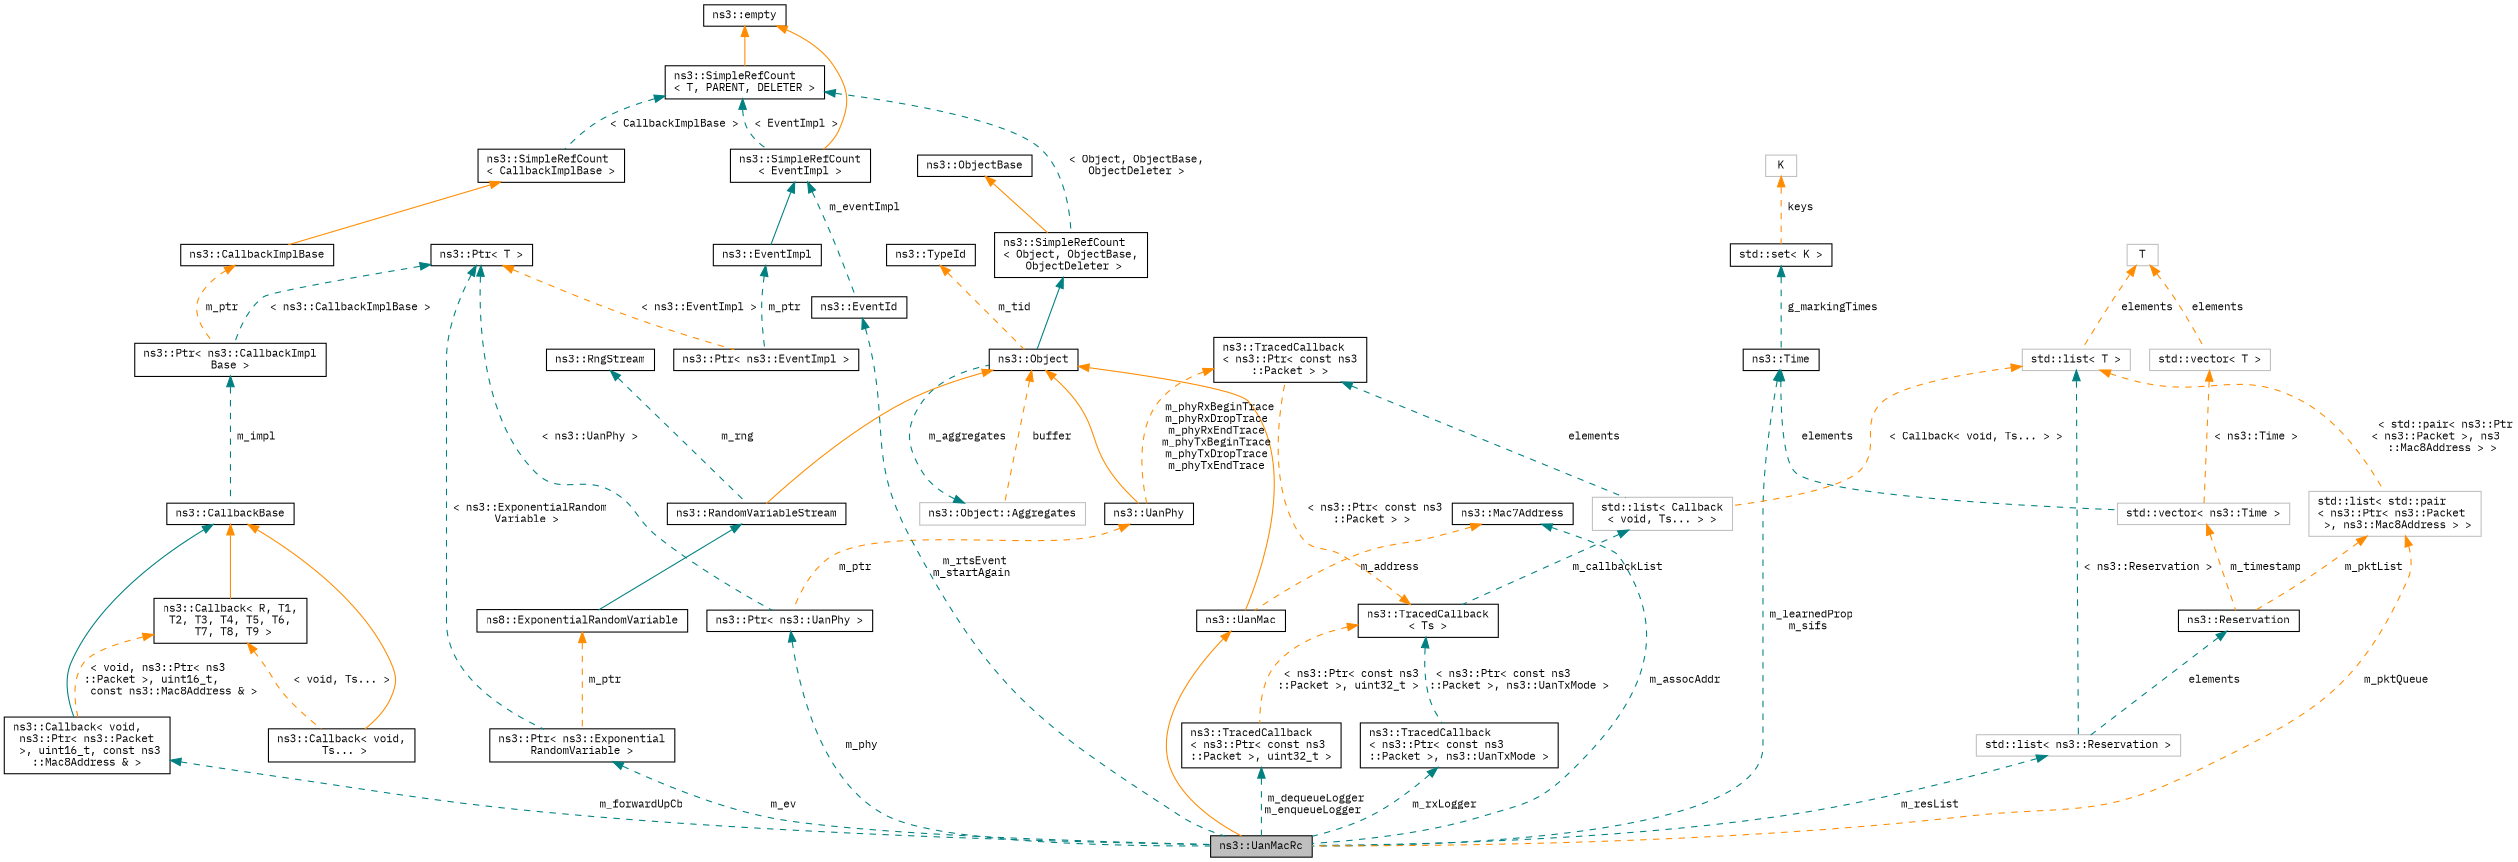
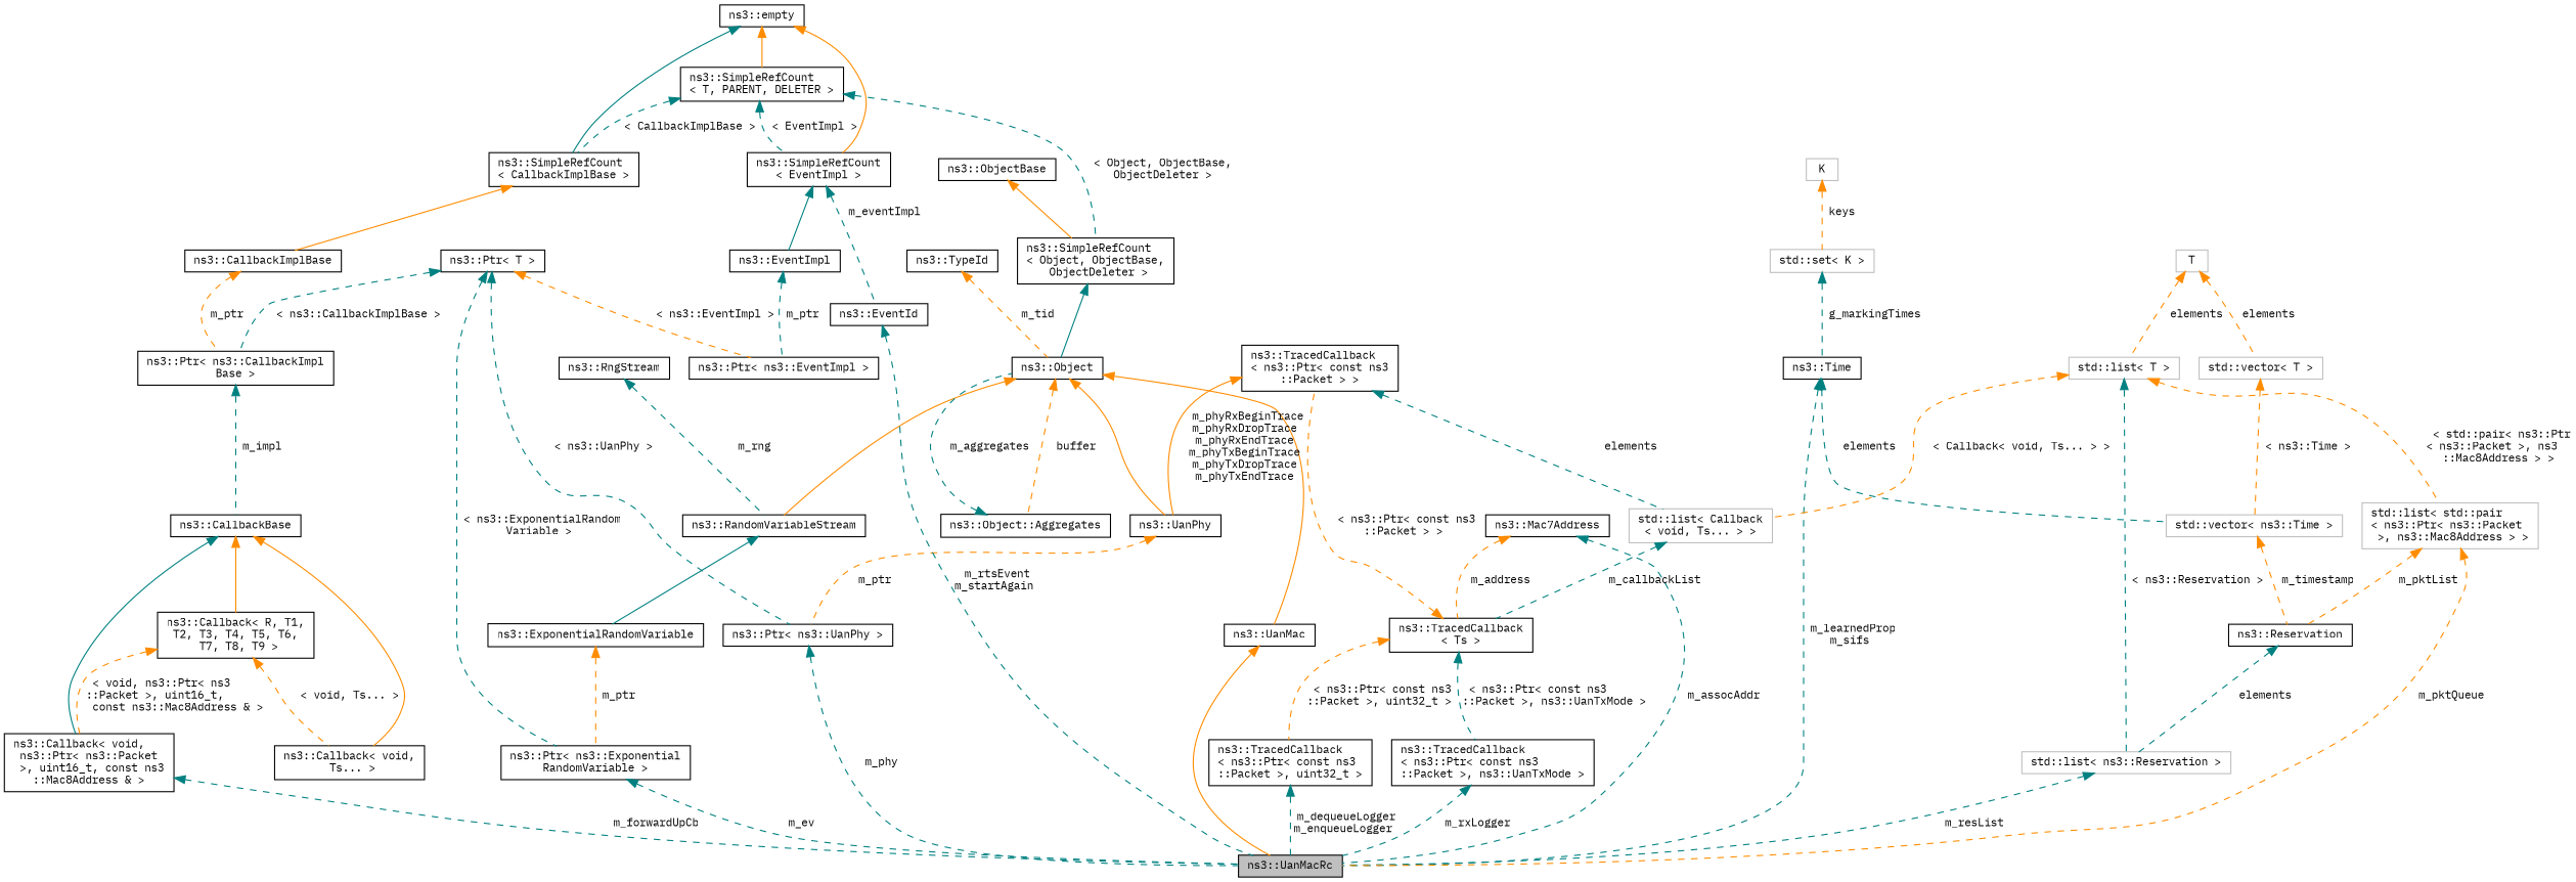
  digraph {
    fontname="IBM Plex Mono"
    rankdir=TB
    node [color=black fillcolor=white fontname="IBM Plex Mono" fontsize=10 shape=record style=filled]
    edge [color=teal dir=back fontname="IBM Plex Mono" fontsize=10 labelfontname=Helvetica labelfontsize=10 style=dashed]
    n1 [fillcolor=grey75 fontcolor=black height=0.2 label="ns3::UanMacRc" width=0.4]
    n2 [height=0.2 label="ns3::UanMac" width=0.4]
    n3 [height=0.2 label="ns3::Object" width=0.4]
-   n4 [color=grey75 height=0.2 label="ns3::Object::Aggregates" width=0.4]
+   n4 [height=0.2 label="ns3::Object::Aggregates" width=0.4]
    n5 [height=0.2 label="ns3::UanPhy" width=0.4]
    n6 [height=0.2 label="ns3::RandomVariableStream" width=0.4]
    n7 [height=0.2 label="ns3::Ptr\< ns3::UanPhy \>" width=0.4]
-   n8 [height=0.2 label="ns8::ExponentialRandomVariable" width=0.4]
+   n8 [height=0.2 label="ns3::ExponentialRandomVariable" width=0.4]
    n9 [height=0.2 label="ns3::SimpleRefCount\l\< Object, ObjectBase,\l ObjectDeleter \>" width=0.4]
    n10 [height=0.2 label="ns3::ObjectBase" width=0.4]
    n11 [height=0.2 label="ns3::SimpleRefCount\l\< T, PARENT, DELETER \>" width=0.4]
    n12 [height=0.2 label="ns3::SimpleRefCount\l\< CallbackImplBase \>" width=0.4]
    n13 [height=0.2 label="ns3::SimpleRefCount\l\< EventImpl \>" width=0.4]
    n14 [height=0.2 label="ns3::CallbackImplBase" width=0.4]
    n15 [height=0.2 label="ns3::EventId" width=0.4]
    n16 [height=0.2 label="ns3::EventImpl" width=0.4]
    n17 [height=0.2 label="ns3::empty" width=0.4]
    n18 [height=0.2 label="ns3::TypeId" width=0.4]
    n19 [height=0.2 label="ns3::Mac7Address" width=0.4]
    n20 [color=grey75 height=0.2 label="std::list\< ns3::Reservation \>" width=0.4]
    n21 [height=0.2 label="ns3::Reservation" width=0.4]
    n22 [color=grey75 height=0.2 label="std::vector\< ns3::Time \>" width=0.4]
    n23 [height=0.2 label="ns3::Time" width=0.4]
-   n24 [height=0.2 label="std::set\< K \>" width=0.4]
+   n24 [color=grey75 height=0.2 label="std::set\< K \>" width=0.4]
    n25 [color=grey75 height=0.2 label=K width=0.4]
    n26 [color=grey75 height=0.2 label="std::vector\< T \>" width=0.4]
    n27 [color=grey75 height=0.2 label=T width=0.4]
    n28 [color=grey75 height=0.2 label="std::list\< T \>" width=0.4]
    n29 [color=grey75 height=0.2 label="std::list\< std::pair\l\< ns3::Ptr\< ns3::Packet\l \>, ns3::Mac8Address \> \>" width=0.4]
    n30 [color=grey75 height=0.2 label="std::list\< Callback\l\< void, Ts... \> \>" width=0.4]
    n31 [height=0.2 label="ns3::TracedCallback\l\< Ts \>" width=0.4]
    n32 [height=0.2 label="ns3::TracedCallback\l\< ns3::Ptr\< const ns3\l::Packet \> \>" width=0.4]
    n33 [height=0.2 label="ns3::TracedCallback\l\< ns3::Ptr\< const ns3\l::Packet \>, ns3::UanTxMode \>" width=0.4]
    n34 [height=0.2 label="ns3::TracedCallback\l\< ns3::Ptr\< const ns3\l::Packet \>, uint32_t \>" width=0.4]
    n35 [height=0.2 label="ns3::Callback\< void,\l Ts... \>" width=0.4]
    n36 [height=0.2 label="ns3::CallbackBase" width=0.4]
    n37 [height=0.2 label="ns3::Callback\< R, T1,\l T2, T3, T4, T5, T6,\l T7, T8, T9 \>" width=0.4]
    n38 [height=0.2 label="ns3::Callback\< void,\l ns3::Ptr\< ns3::Packet\l \>, uint16_t, const ns3\l::Mac8Address & \>" width=0.4]
    n39 [height=0.2 label="ns3::Ptr\< ns3::CallbackImpl\lBase \>" width=0.4]
    n40 [height=0.2 label="ns3::Ptr\< T \>" width=0.4]
    n41 [height=0.2 label="ns3::Ptr\< ns3::EventImpl \>" width=0.4]
    n42 [height=0.2 label="ns3::Ptr\< ns3::Exponential\lRandomVariable \>" width=0.4]
    n43 [height=0.2 label="ns3::RngStream" width=0.4]
    n2 -> n1 [color=darkorange style=solid]
    n3 -> n2 [color=darkorange style=solid]
    n3 -> n4 [color=darkorange label=" buffer"]
    n3 -> n5 [color=darkorange style=solid]
    n3 -> n6 [color=darkorange style=solid]
    n4 -> n3 [label=" m_aggregates"]
    n5 -> n7 [color=darkorange label=" m_ptr"]
    n6 -> n8 [style=solid]
    n7 -> n1 [label=" m_phy"]
    n8 -> n42 [color=darkorange label=" m_ptr"]
    n9 -> n3 [style=solid]
    n10 -> n9 [color=darkorange style=solid]
    n11 -> n9 [label=" \< Object, ObjectBase,\l ObjectDeleter \>"]
    n11 -> n12 [label=" \< CallbackImplBase \>"]
    n11 -> n13 [label=" \< EventImpl \>"]
    n12 -> n14 [color=darkorange style=solid]
    n13 -> n15 [label=" m_eventImpl"]
    n13 -> n16 [style=solid]
    n14 -> n39 [color=darkorange label=" m_ptr"]
    n15 -> n1 [label=" m_rtsEvent\nm_startAgain"]
    n16 -> n41 [label=" m_ptr"]
    n17 -> n11 [color=darkorange style=solid]
+   n17 -> n12 [style=solid]
    n17 -> n13 [color=darkorange style=solid]
    n18 -> n3 [color=darkorange label=" m_tid"]
    n19 -> n1 [label=" m_assocAddr"]
-   n19 -> n2 [color=darkorange label=" m_address"]
+   n19 -> n31 [color=darkorange label=" m_address"]
    n20 -> n1 [label=" m_resList"]
    n21 -> n20 [label=" elements"]
    n22 -> n21 [color=darkorange label=" m_timestamp"]
    n23 -> n1 [label=" m_learnedProp\nm_sifs"]
    n23 -> n22 [label=" elements"]
    n24 -> n23 [label=" g_markingTimes"]
    n25 -> n24 [color=darkorange label=" keys"]
    n26 -> n22 [color=darkorange label=" \< ns3::Time \>"]
    n27 -> n26 [color=darkorange label=" elements"]
    n27 -> n28 [color=darkorange label=" elements"]
    n28 -> n20 [label=" \< ns3::Reservation \>"]
    n28 -> n29 [color=darkorange label=" \< std::pair\< ns3::Ptr\l\< ns3::Packet \>, ns3\l::Mac8Address \> \>"]
    n28 -> n30 [color=darkorange label=" \< Callback\< void, Ts... \> \>"]
    n29 -> n1 [color=darkorange label=" m_pktQueue"]
    n29 -> n21 [color=darkorange label=" m_pktList"]
    n30 -> n31 [label=" m_callbackList"]
    n31 -> n32 [color=darkorange label=" \< ns3::Ptr\< const ns3\l::Packet \> \>"]
    n31 -> n33 [label=" \< ns3::Ptr\< const ns3\l::Packet \>, ns3::UanTxMode \>"]
    n31 -> n34 [color=darkorange label=" \< ns3::Ptr\< const ns3\l::Packet \>, uint32_t \>"]
-   n32 -> n5 [color=darkorange label=" m_phyRxBeginTrace\nm_phyRxDropTrace\nm_phyRxEndTrace\nm_phyTxBeginTrace\nm_phyTxDropTrace\nm_phyTxEndTrace"]
+   n32 -> n5 [color=darkorange label=" m_phyRxBeginTrace\nm_phyRxDropTrace\nm_phyRxEndTrace\nm_phyTxBeginTrace\nm_phyTxDropTrace\nm_phyTxEndTrace" style=solid]
    n32 -> n30 [label=" elements"]
    n33 -> n1 [label=" m_rxLogger"]
    n34 -> n1 [label=" m_dequeueLogger\nm_enqueueLogger"]
    n36 -> n35 [color=darkorange style=solid]
    n36 -> n37 [color=darkorange style=solid]
    n36 -> n38 [style=solid]
    n37 -> n35 [color=darkorange label=" \< void, Ts... \>"]
    n37 -> n38 [color=darkorange label=" \< void, ns3::Ptr\< ns3\l::Packet \>, uint16_t,\l const ns3::Mac8Address & \>"]
    n38 -> n1 [label=" m_forwardUpCb"]
    n39 -> n36 [label=" m_impl"]
    n40 -> n7 [label=" \< ns3::UanPhy \>"]
    n40 -> n39 [label=" \< ns3::CallbackImplBase \>"]
    n40 -> n41 [color=darkorange label=" \< ns3::EventImpl \>"]
    n40 -> n42 [label=" \< ns3::ExponentialRandom\lVariable \>"]
    n42 -> n1 [label=" m_ev"]
    n43 -> n6 [label=" m_rng"]
  }
